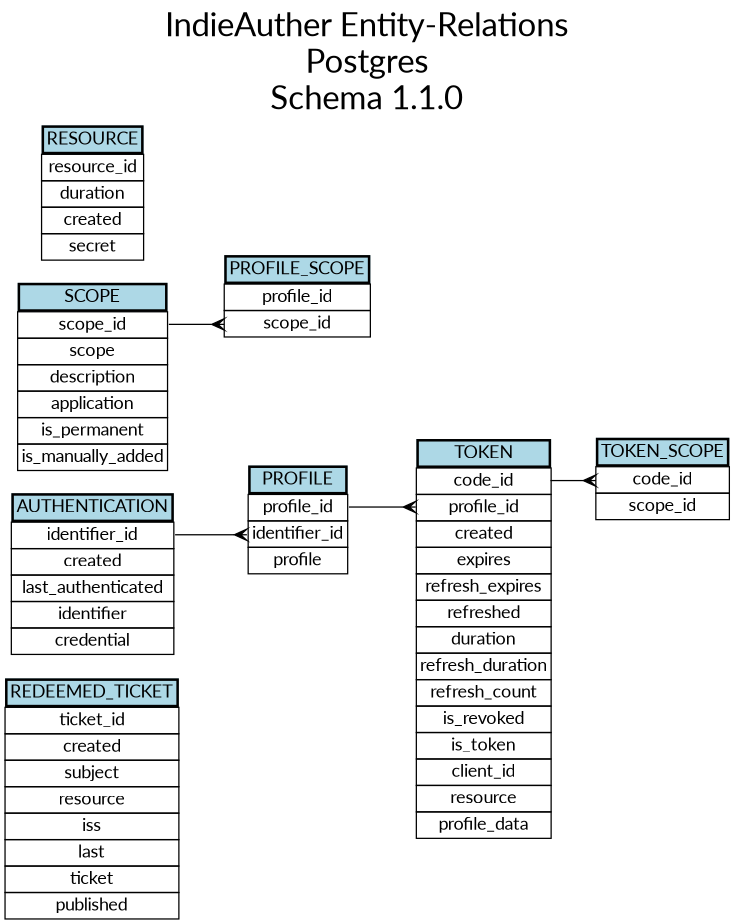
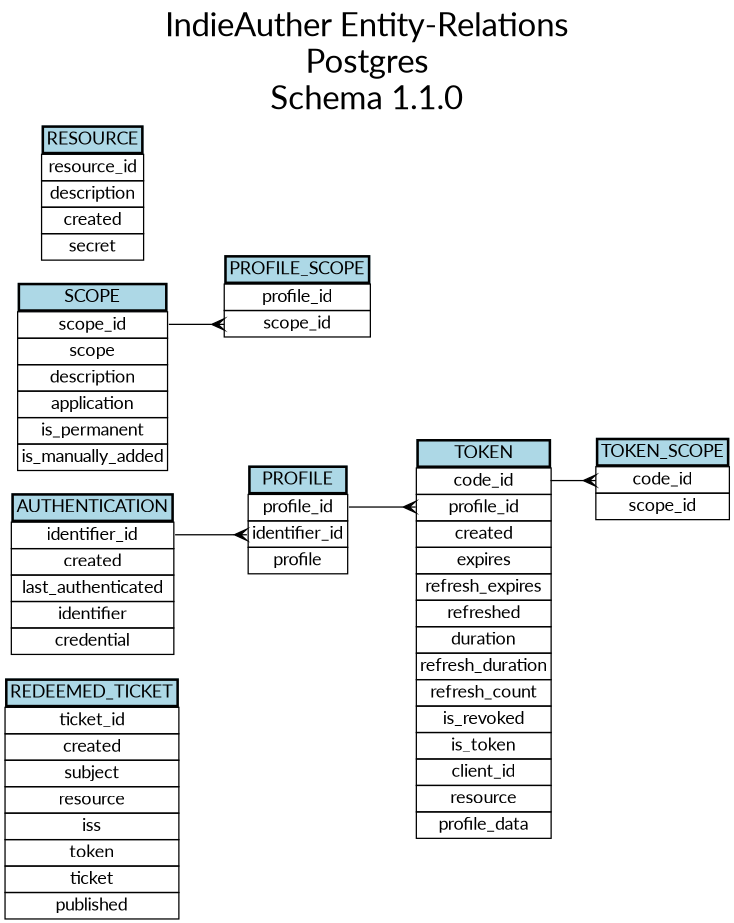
  digraph {
    fontname=Lato
    fontsize=26
    label="IndieAuther Entity-Relations\nPostgres\nSchema 1.1.0"
    labelloc=t
    rankdir=LR
    splines=true
    node [fontname=Lato shape=plain]
    edge [arrowhead=crow fontname=Lato]
-   n1 [label=< 	<table cellspacing="0" cellborder="1" border="0"> 		<tr><td border="2" bgcolor="lightblue">REDEEMED_TICKET</td></tr> 		<tr><td port="pk_ticket_id">ticket_id</td></tr> 		<tr><td port="">created</td></tr> 		<tr><td port="">subject</td></tr> 		<tr><td port="">resource</td></tr> 		<tr><td port="">iss</td></tr> 		<tr><td port="">last</td></tr> 		<tr><td port="">ticket</td></tr> 		<tr><td port="">published</td></tr> 	</table> 	>]
+   n1 [label=< 	<table cellspacing="0" cellborder="1" border="0"> 		<tr><td border="2" bgcolor="lightblue">REDEEMED_TICKET</td></tr> 		<tr><td port="pk_ticket_id">ticket_id</td></tr> 		<tr><td port="">created</td></tr> 		<tr><td port="">subject</td></tr> 		<tr><td port="">resource</td></tr> 		<tr><td port="">iss</td></tr> 		<tr><td port="">token</td></tr> 		<tr><td port="">ticket</td></tr> 		<tr><td port="">published</td></tr> 	</table> 	>]
    n2 [label=< 	<table cellspacing="0" cellborder="1" border="0"> 		<tr><td border="2" bgcolor="lightblue">TOKEN</td></tr> 		<tr><td port="pk_code_id">code_id</td></tr> 		<tr><td port="fk_profile_id">profile_id</td></tr> 		<tr><td port="">created</td></tr> 		<tr><td port="">expires</td></tr> 		<tr><td port="">refresh_expires</td></tr> 		<tr><td port="">refreshed</td></tr> 		<tr><td port="">duration</td></tr> 		<tr><td port="">refresh_duration</td></tr> 		<tr><td port="">refresh_count</td></tr> 		<tr><td port="">is_revoked</td></tr> 		<tr><td port="">is_token</td></tr> 		<tr><td port="">client_id</td></tr> 		<tr><td port="">resource</td></tr> 		<tr><td port="">profile_data</td></tr> 	</table> 	>]
    n3 [label=< 	<table cellspacing="0" cellborder="1" border="0"> 		<tr><td border="2" bgcolor="lightblue">TOKEN_SCOPE</td></tr> 		<tr><td port="fk_code_id">code_id</td></tr> 		<tr><td port="fk_scope_id">scope_id</td></tr> 	</table> 	>]
    n4 [label=< 	<table cellspacing="0" cellborder="1" border="0"> 		<tr><td border="2" bgcolor="lightblue">PROFILE</td></tr> 		<tr><td port="pk_profile_id">profile_id</td></tr> 		<tr><td port="fk_identifier_id">identifier_id</td></tr> 		<tr><td port="">profile</td></tr> 	</table> 	>]
    n5 [label=< 	<table cellspacing="0" cellborder="1" border="0"> 		<tr><td border="2" bgcolor="lightblue">PROFILE_SCOPE</td></tr> 		<tr><td port="fk_profile_id">profile_id</td></tr> 		<tr><td port="fk_scope_id">scope_id</td></tr> 	</table> 	>]
    n6 [label=< 	<table cellspacing="0" cellborder="1" border="0"> 		<tr><td border="2" bgcolor="lightblue">SCOPE</td></tr> 		<tr><td port="pk_scope_id">scope_id</td></tr> 		<tr><td port="">scope</td></tr> 		<tr><td port="">description</td></tr> 		<tr><td port="">application</td></tr> 		<tr><td port="">is_permanent</td></tr> 		<tr><td port="">is_manually_added</td></tr> 	</table> 	>]
    n7 [label=< 	<table cellspacing="0" cellborder="1" border="0"> 			<tr><td border="2" bgcolor="lightblue">AUTHENTICATION</td></tr> 			<tr><td port="pk_identifier_id">identifier_id</td></tr> 			<tr><td port="">created</td></tr> 			<tr><td port="">last_authenticated</td></tr> 			<tr><td port="">identifier</td></tr> 			<tr><td port="">credential</td></tr> 	</table> 	>]
-   n8 [label=< 	<table cellspacing="0" cellborder="1" border="0"> 		<tr><td border="2" bgcolor="lightblue">RESOURCE</td></tr> 		<tr><td port="pk_resource_id">resource_id</td></tr> 		<tr><td port="">duration</td></tr> 		<tr><td port="">created</td></tr> 		<tr><td port="">secret</td></tr> 	</table> 	>]
+   n8 [label=< 	<table cellspacing="0" cellborder="1" border="0"> 		<tr><td border="2" bgcolor="lightblue">RESOURCE</td></tr> 		<tr><td port="pk_resource_id">resource_id</td></tr> 		<tr><td port="">description</td></tr> 		<tr><td port="">created</td></tr> 		<tr><td port="">secret</td></tr> 	</table> 	>]
    n2 -> n3 [headport=fk_code_id tailport=pk_code_id]
    n4 -> n2 [headport=fk_profile_id tailport=pk_profile_id]
    n6 -> n5 [headport=fk_scope_id tailport=pk_scope_id]
    n7 -> n4 [headport=fk_identifier_id tailport=pk_identifier_id]
  }
